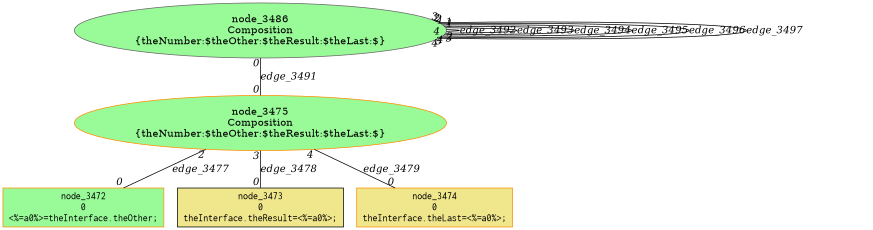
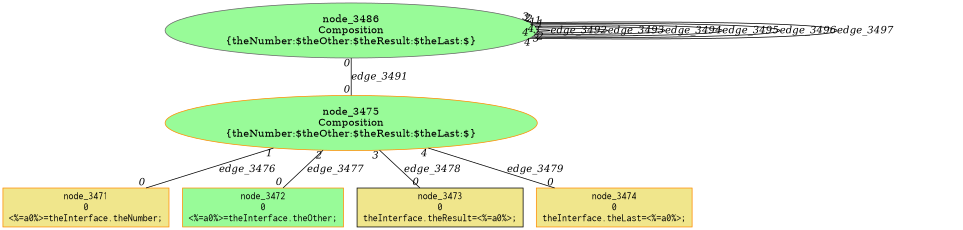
  digraph {
    node [color=darkorange fillcolor=palegreen shape=box style=filled fontname=Courier]
    edge [arrowHead=none dir=none fontname="Times-Italic" headlabel=0 taillabel=1]
    n1 [label="node_3475\nComposition\n{theNumber:$theOther:$theResult:$theLast:$}" shape=ellipse fontname=""]
+   n2 [fillcolor=khaki label="node_3471\n0\n<%=a0%>=theInterface.theNumber;\n"]
    n3 [label="node_3472\n0\n<%=a0%>=theInterface.theOther;\n"]
    n4 [color=black fillcolor=khaki label="node_3473\n0\ntheInterface.theResult=<%=a0%>;\n"]
    n5 [fillcolor=khaki label="node_3474\n0\ntheInterface.theLast=<%=a0%>;\n"]
    n6 [color=gray40 label="node_3486\nComposition\n{theNumber:$theOther:$theResult:$theLast:$}" shape=ellipse fontname=""]
+   n1 -> n2 [label=edge_3476]
    n1 -> n3 [label=edge_3477 taillabel=2]
    n1 -> n4 [label=edge_3478 taillabel=3]
    n1 -> n5 [label=edge_3479 taillabel=4]
    n6 -> n1 [label=edge_3491 taillabel=0]
    n6 -> n6 [headlabel=2 label=edge_3492]
    n6 -> n6 [headlabel=3 label=edge_3493]
    n6 -> n6 [headlabel=4 label=edge_3494]
    n6 -> n6 [headlabel=3 label=edge_3495 taillabel=2]
    n6 -> n6 [headlabel=4 label=edge_3496 taillabel=2]
    n6 -> n6 [headlabel=4 label=edge_3497 taillabel=3]
  }
